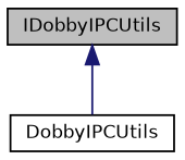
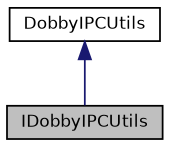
  digraph {
    node [color=black fontname=Helvetica fontsize=10 shape=record style=filled]
    n1 [fillcolor=grey75 fontcolor=black height=0.2 label=IDobbyIPCUtils width=0.4]
    n2 [fillcolor=white height=0.2 label=DobbyIPCUtils width=0.4]
-   n1 -> n2 [color=midnightblue dir=back fontname=Helvetica fontsize=10 labelfontname=Helvetica labelfontsize=10 style=solid]
+   n2 -> n1 [color=midnightblue dir=back fontname=Helvetica fontsize=10 labelfontname=Helvetica labelfontsize=10 style=solid]
  }
